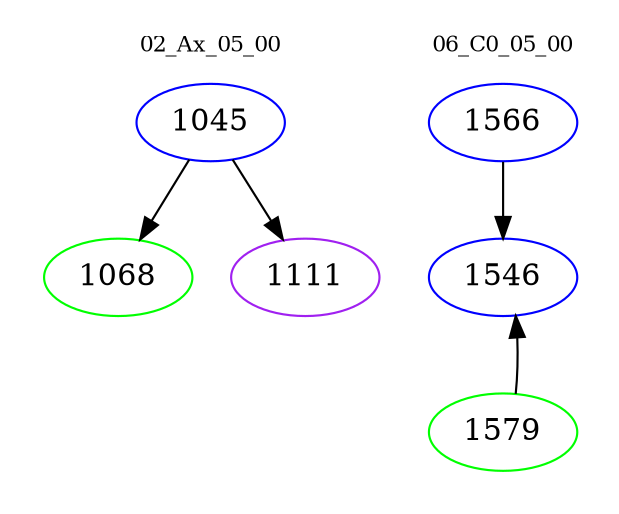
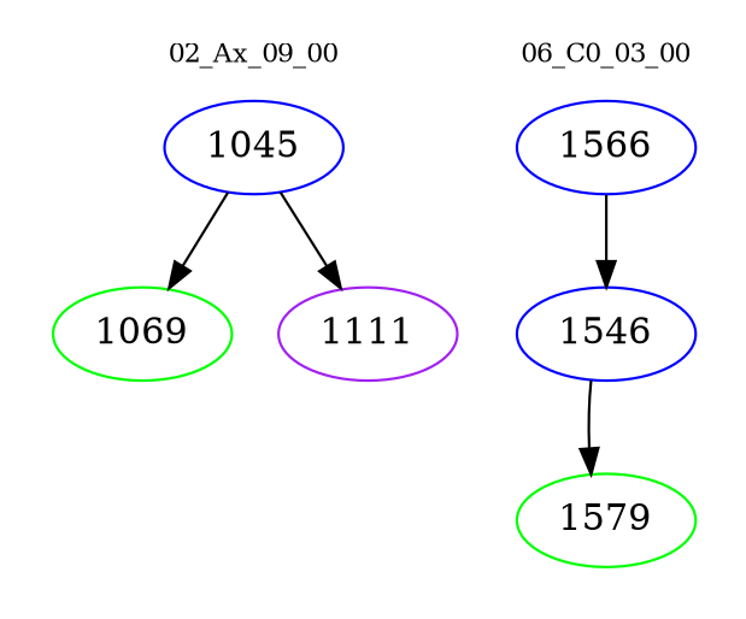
  digraph {
    node [color=blue]
    edge [color=black]
    n1 [label=1045]
-   n2 [color=green label=1068]
+   n2 [color=green label=1069]
    n3 [color=purple label=1111]
    n4 [label=1546]
    n5 [label=1566]
    n6 [color=green label=1579]
    subgraph cluster_1 {
      color=white
      fontsize=10
-     label="02_Ax_05_00"
+     label="02_Ax_09_00"
      n1
      n2
      n3
    }
    subgraph cluster_2 {
      color=white
      fontsize=10
-     label="06_C0_05_00"
+     label="06_C0_03_00"
      n4
      n5
      n6
    }
    n1 -> n2
    n1 -> n3
-   n6 -> n4
+   n4 -> n6
    n5 -> n4
  }
